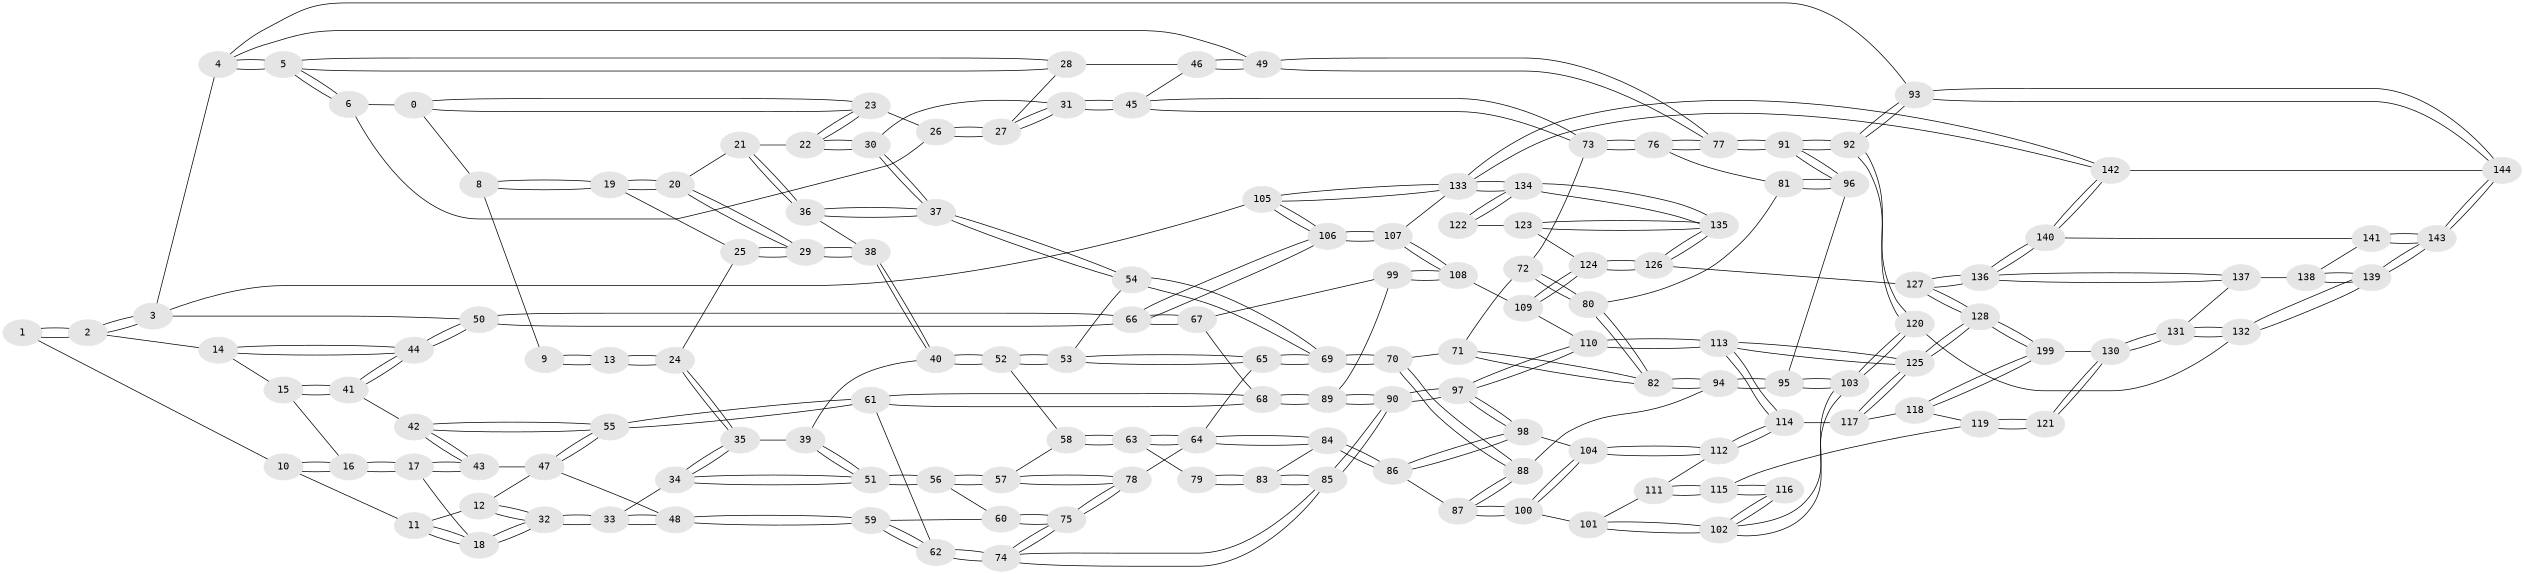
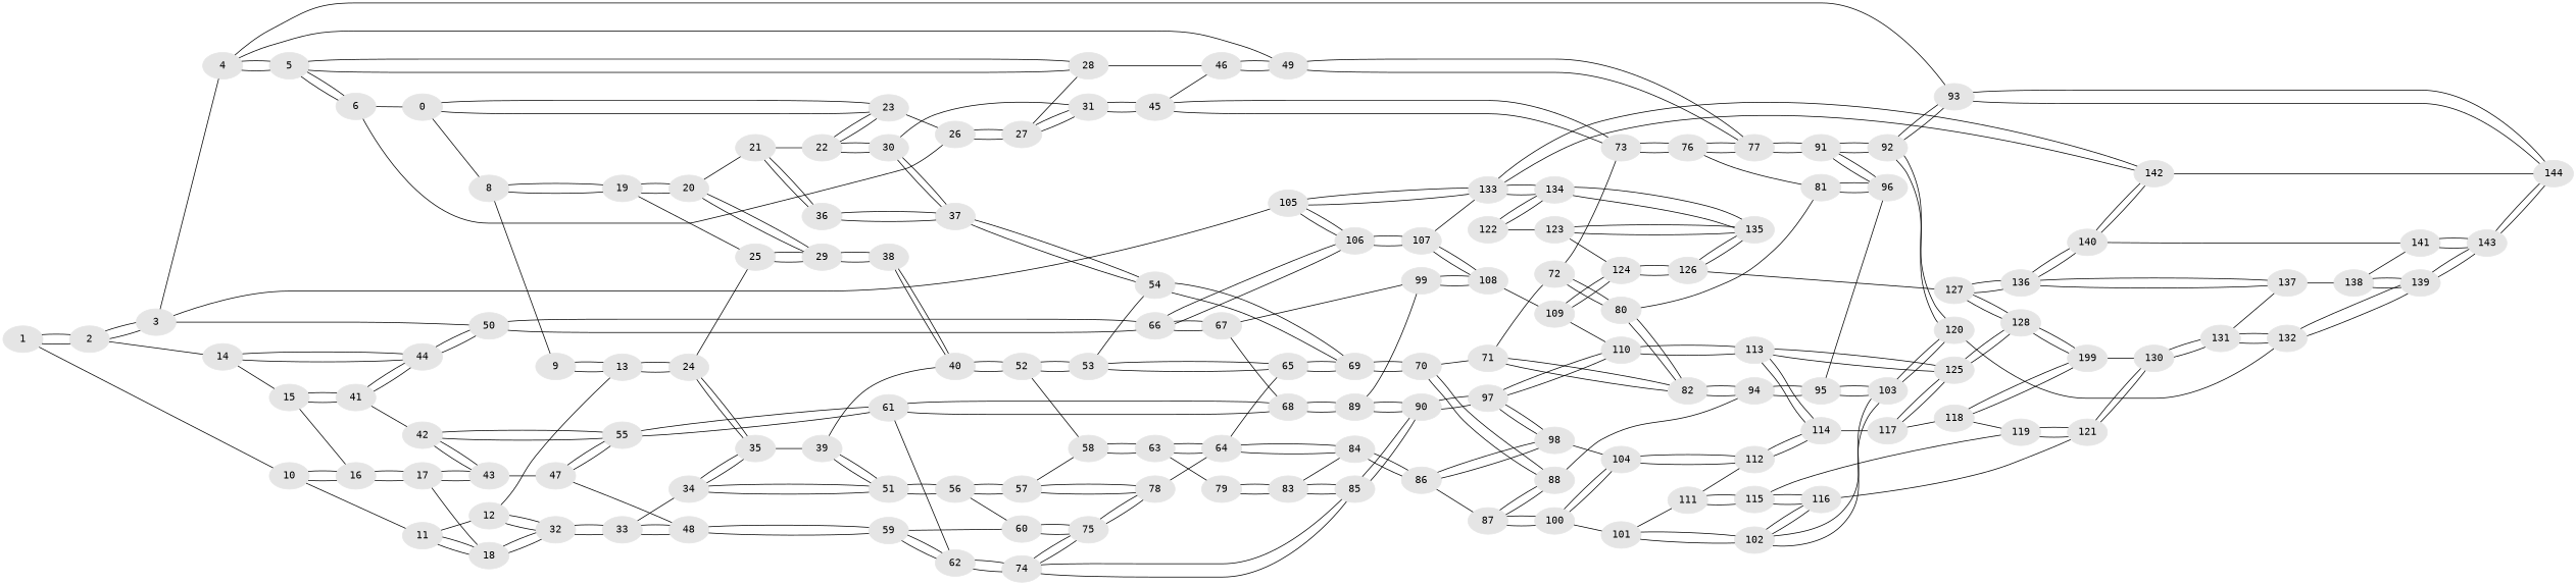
  graph {
    fontname="DejaVu Sans Mono"
    rankdir=LR
    node [color=gray90 fontname="DejaVu Sans Mono" style=filled]
    edge [fontname="DejaVu Sans Mono"]
    1
    2
    10
    3
    14
    11
    16
    4
    50
    105
    15
    44
    5
    49
    93
    66
    106
    133
    6
    28
    77
    144
    n23 [label=0]
    26
    46
    8
    23
    27
    9
    19
    13
    20
    25
    24
    12
    18
    17
    32
    33
    35
    41
    42
    43
    47
    21
    29
    22
    36
    38
    30
    37
    31
    39
    45
    40
    54
    73
    34
    48
    51
    59
    56
    69
    52
    53
    58
    55
    61
    76
    60
    62
    91
    67
    57
    65
    63
    70
    68
    78
    75
    64
    79
    74
    89
    85
    84
    83
    86
    99
    107
    108
    90
    71
    88
    72
    82
    94
    80
    81
    96
    92
    95
    87
    98
    97
    100
    104
    101
    110
    120
    132
    103
    113
    112
    109
    102
    111
    116
    115
    121
    114
    134
    142
    122
    123
    124
    126
    125
    119
    117
    128
    118
    130
    n134 [label=199]
    139
    131
    135
    127
    136
    137
    140
    138
    143
    141
    1 -- 2
    1 -- 2
    1 -- 10
    2 -- 3
    2 -- 3
    2 -- 14
    10 -- 11
    10 -- 16
    10 -- 16
    3 -- 4
    3 -- 50
    3 -- 105
    14 -- 15
    14 -- 44
    14 -- 44
    11 -- 12
    11 -- 18
    11 -- 18
    16 -- 17
    16 -- 17
    4 -- 5
    4 -- 5
    4 -- 49
    4 -- 93
    50 -- 66
    50 -- 66
    105 -- 106
    105 -- 106
    105 -- 133
    105 -- 133
    15 -- 16
    15 -- 41
    15 -- 41
    44 -- 50
    44 -- 50
    5 -- 6
    5 -- 6
    5 -- 28
    5 -- 28
    49 -- 77
    49 -- 77
    93 -- 144
    93 -- 144
    66 -- 106
    66 -- 106
    66 -- 67
    66 -- 67
    106 -- 107
    106 -- 107
    133 -- 134
    133 -- 134
    133 -- 142
    133 -- 142
    6 -- n23
    6 -- 26
    28 -- 46
    77 -- 91
    77 -- 91
    n23 -- 8
    n23 -- 23
    n23 -- 23
    26 -- 27
    26 -- 27
    46 -- 49
    46 -- 49
    8 -- 9
    8 -- 19
    8 -- 19
    23 -- 26
    27 -- 28
    27 -- 31
    27 -- 31
    9 -- 13
    9 -- 13
    19 -- 20
    19 -- 20
    19 -- 25
    13 -- 24
    13 -- 24
    20 -- 21
    20 -- 29
    20 -- 29
    25 -- 29
    25 -- 29
    24 -- 25
    24 -- 35
    24 -- 35
-   12 -- 47
+   12 -- 13
    12 -- 32
    12 -- 32
    18 -- 32
    18 -- 32
    17 -- 18
    17 -- 43
    17 -- 43
    32 -- 33
    32 -- 33
    33 -- 34
    33 -- 48
    33 -- 48
    35 -- 39
    41 -- 44
    41 -- 44
    41 -- 42
    42 -- 43
    42 -- 43
    42 -- 55
    42 -- 55
    43 -- 47
    47 -- 48
    47 -- 55
    47 -- 55
    21 -- 22
    21 -- 36
    21 -- 36
    29 -- 38
    29 -- 38
    22 -- 23
    22 -- 23
    22 -- 30
    22 -- 30
-   36 -- 38
    36 -- 37
    36 -- 37
    38 -- 40
    38 -- 40
    30 -- 37
    30 -- 37
    30 -- 31
    37 -- 54
    37 -- 54
    31 -- 45
    31 -- 45
    39 -- 40
    39 -- 51
    39 -- 51
    45 -- 46
    45 -- 73
    45 -- 73
    40 -- 52
    40 -- 52
    54 -- 69
    54 -- 69
    73 -- 76
    73 -- 76
    34 -- 35
    34 -- 35
    34 -- 51
    34 -- 51
    48 -- 59
    48 -- 59
    51 -- 56
    51 -- 56
    59 -- 60
    59 -- 62
    59 -- 62
    56 -- 60
    56 -- 57
    56 -- 57
    69 -- 70
    69 -- 70
    52 -- 53
    52 -- 53
    52 -- 58
    53 -- 54
    53 -- 65
    53 -- 65
    58 -- 63
    58 -- 63
    55 -- 61
    55 -- 61
    61 -- 62
    61 -- 68
    61 -- 68
    76 -- 77
    76 -- 77
    76 -- 81
    60 -- 75
    60 -- 75
    62 -- 74
    62 -- 74
    91 -- 96
    91 -- 96
    91 -- 92
    91 -- 92
    67 -- 68
    67 -- 99
    57 -- 58
    57 -- 78
    57 -- 78
    65 -- 69
    65 -- 69
    63 -- 64
    63 -- 64
    63 -- 79
    70 -- 71
    70 -- 88
    70 -- 88
    68 -- 89
    68 -- 89
    78 -- 64
    75 -- 78
    75 -- 78
    64 -- 65
    64 -- 84
    64 -- 84
    79 -- 83
    79 -- 83
    74 -- 75
    74 -- 75
    74 -- 85
    74 -- 85
    89 -- 99
    89 -- 90
    89 -- 90
    85 -- 90
    85 -- 90
    84 -- 86
    84 -- 86
    83 -- 85
    83 -- 85
    83 -- 84
    86 -- 87
    86 -- 98
    86 -- 98
    99 -- 108
    99 -- 108
    107 -- 133
    107 -- 108
    107 -- 108
    108 -- 109
    90 -- 97
    90 -- 97
    71 -- 72
    71 -- 82
    71 -- 82
    88 -- 94
    72 -- 73
    72 -- 80
    72 -- 80
    82 -- 94
    82 -- 94
    94 -- 95
    94 -- 95
    80 -- 82
    80 -- 82
    80 -- 81
    81 -- 96
    81 -- 96
    92 -- 93
    92 -- 93
    92 -- 120
    92 -- 120
    95 -- 96
    95 -- 103
    95 -- 103
    87 -- 88
    87 -- 88
    87 -- 100
    87 -- 100
    98 -- 104
    97 -- 98
    97 -- 98
    97 -- 110
    97 -- 110
    100 -- 104
    100 -- 104
    100 -- 101
    104 -- 112
    104 -- 112
    101 -- 102
    101 -- 102
    101 -- 111
    110 -- 113
    110 -- 113
    120 -- 132
    132 -- 139
    132 -- 139
    103 -- 120
    103 -- 120
    113 -- 114
    113 -- 114
    113 -- 125
    113 -- 125
    112 -- 114
    112 -- 114
    109 -- 110
    109 -- 124
    109 -- 124
    102 -- 103
    102 -- 103
    102 -- 116
    102 -- 116
    111 -- 112
    111 -- 115
    111 -- 115
+   116 -- 121
    115 -- 116
    115 -- 116
    115 -- 119
    121 -- 130
    121 -- 130
    114 -- 117
    134 -- 135
    134 -- 135
    142 -- 144
    122 -- 134
    122 -- 134
    122 -- 123
    123 -- 124
    123 -- 135
    123 -- 135
    124 -- 126
    124 -- 126
    126 -- 135
    126 -- 135
    126 -- 127
    125 -- 128
    125 -- 128
    119 -- 121
    119 -- 121
    117 -- 125
    117 -- 125
    117 -- 118
    128 -- n134
    128 -- n134
    118 -- 119
    118 -- n134
    118 -- n134
    130 -- 131
    130 -- 131
    n134 -- 130
    139 -- 143
    139 -- 143
    131 -- 132
    131 -- 132
    131 -- 137
    127 -- 128
    127 -- 128
    127 -- 136
    127 -- 136
    136 -- 137
    136 -- 137
    136 -- 140
    136 -- 140
    137 -- 138
    140 -- 142
    140 -- 142
    140 -- 141
    138 -- 139
    138 -- 139
    138 -- 141
    143 -- 144
    143 -- 144
    141 -- 143
    141 -- 143
  }
